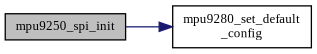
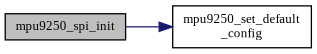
  digraph {
    rankdir=LR
    fontname="Liberation Serif"
    node [color=black fontname="Liberation Serif" fontsize=10 shape=record style=filled]
    n1 [fillcolor=grey75 fontcolor=black height=0.2 label=mpu9250_spi_init width=0.4]
-   n2 [fillcolor=white height=0.2 label="mpu9280_set_default\l_config" width=0.4]
+   n2 [fillcolor=white height=0.2 label="mpu9250_set_default\l_config" width=0.4]
    n1 -> n2 [color=midnightblue fontname="Liberation Serif" fontsize=10 labelfontname=FreeSans labelfontsize=10 style=solid]
  }
